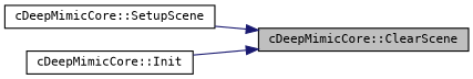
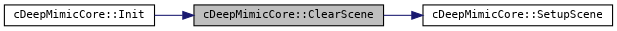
  digraph {
    fontname="DejaVu Sans Mono"
    rankdir=RL
    node [color=black fillcolor=white fontname="DejaVu Sans Mono" fontsize=10 shape=record style=filled]
    edge [color=midnightblue dir=back fontname="DejaVu Sans Mono" fontsize=10 labelfontname=Helvetica labelfontsize=10 style=solid]
    n1 [fillcolor=grey75 fontcolor=black height=0.2 label="cDeepMimicCore::ClearScene" width=0.4]
    n2 [height=0.2 label="cDeepMimicCore::SetupScene" width=0.4]
    n3 [height=0.2 label="cDeepMimicCore::Init" width=0.4]
-   n1 -> n2
+   n2 -> n1
    n1 -> n3
  }
